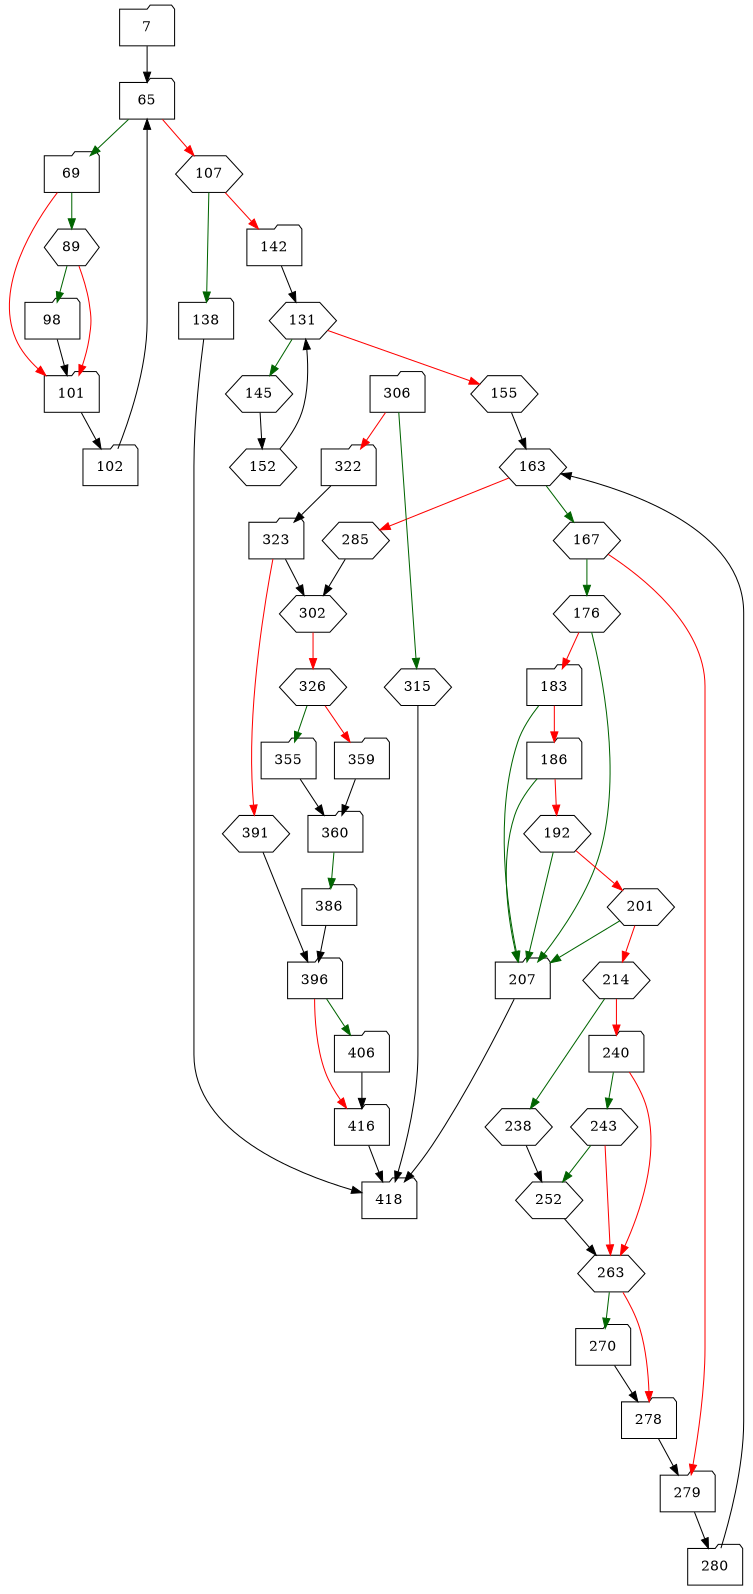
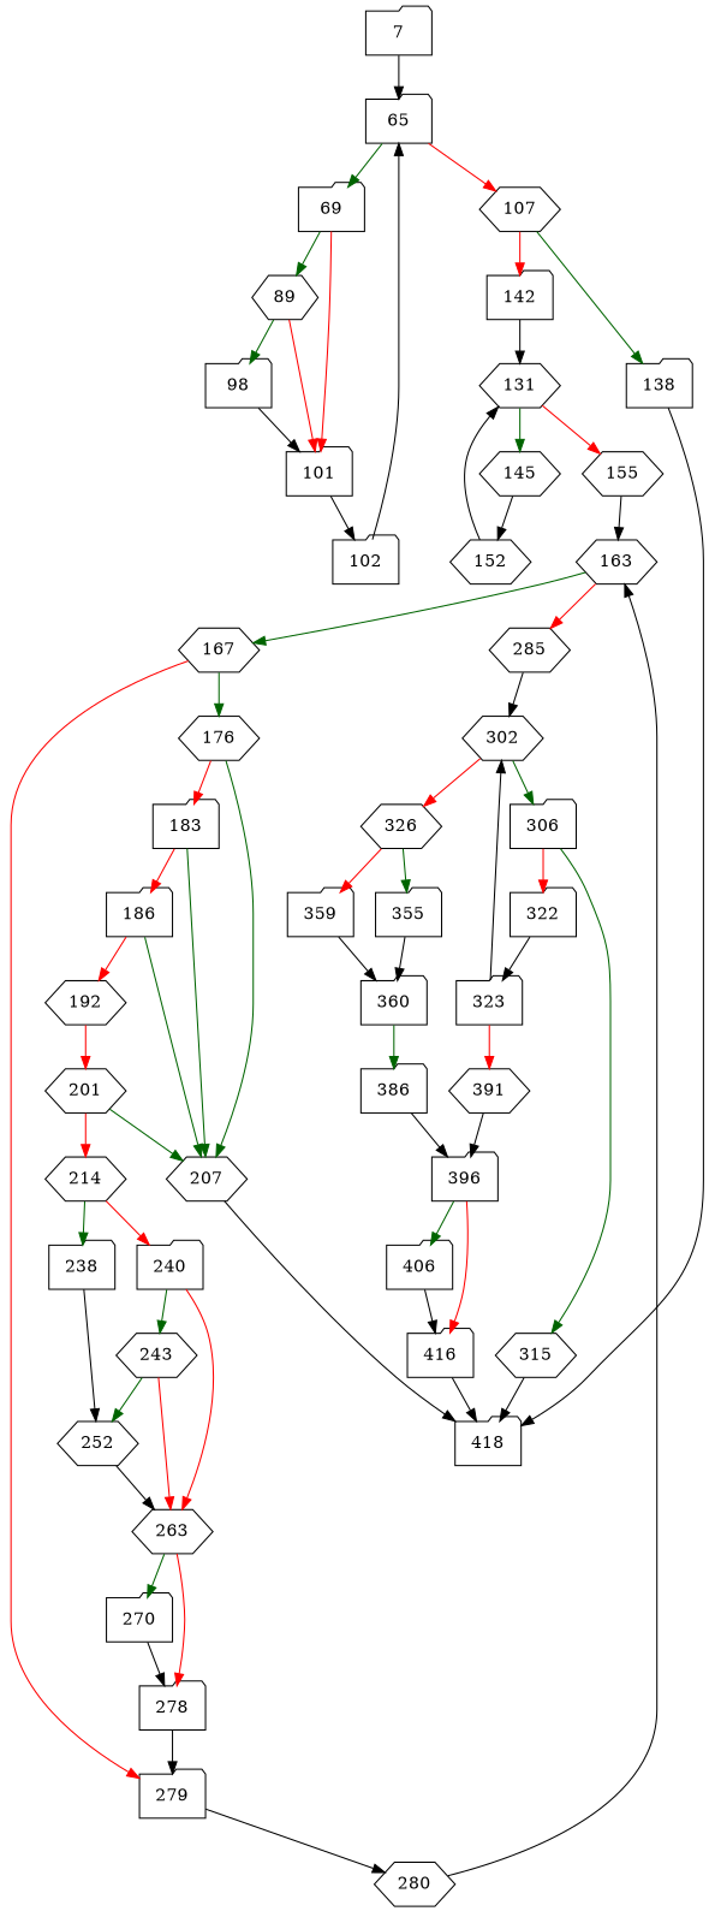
  strict digraph {
    node [shape=folder]
    7 [entry=true]
    65
    69
    107 [shape=hexagon]
    89 [shape=hexagon]
    101
    138
    n8 [label=142]
    98
    102
    418
    n12 [label=131 shape=hexagon]
    145 [shape=hexagon]
    155 [shape=hexagon]
    152 [shape=hexagon]
    163 [shape=hexagon]
    167 [shape=hexagon]
    285 [shape=hexagon]
    176 [shape=hexagon]
    279
    302 [shape=hexagon]
-   207
+   207 [shape=hexagon]
    183
-   280
+   280 [shape=hexagon]
    306
    326 [shape=hexagon]
    186
    192 [shape=hexagon]
    201 [shape=hexagon]
    214 [shape=hexagon]
-   238 [shape=hexagon]
+   238
    240
    252 [shape=hexagon]
    243 [shape=hexagon]
    263 [shape=hexagon]
    270
    278
    315 [shape=hexagon]
    322
    355
    359
    323
    360
    391 [shape=hexagon]
    386
    396
    406
    416
    7 -> 65
    65 -> 69 [color=darkgreen cond=true]
    65 -> 107 [color=red cond=false]
    69 -> 89 [color=darkgreen cond=true]
    69 -> 101 [color=red cond=false]
    107 -> 138 [color=darkgreen cond=true]
    107 -> n8 [color=red cond=false]
    89 -> 101 [color=red cond=false]
    89 -> 98 [color=darkgreen cond=true]
    101 -> 102
    138 -> 418
    n8 -> n12
    98 -> 101
    102 -> 65
    n12 -> 145 [color=darkgreen cond=true]
    n12 -> 155 [color=red cond=false]
    145 -> 152
    155 -> 163
    152 -> n12
    163 -> 167 [color=darkgreen cond=true]
    163 -> 285 [color=red cond=false]
    167 -> 176 [color=darkgreen cond=true]
    167 -> 279 [color=red cond=false]
    285 -> 302
    176 -> 207 [color=darkgreen cond=true]
    176 -> 183 [color=red cond=false]
    279 -> 280
+   302 -> 306 [color=darkgreen cond=true]
    302 -> 326 [color=red cond=false]
    207 -> 418
    183 -> 207 [color=darkgreen cond=true]
    183 -> 186 [color=red cond=false]
    280 -> 163
    306 -> 315 [color=darkgreen cond=true]
    306 -> 322 [color=red cond=false]
    326 -> 355 [color=darkgreen cond=true]
    326 -> 359 [color=red cond=false]
    186 -> 207 [color=darkgreen cond=true]
    186 -> 192 [color=red cond=false]
-   192 -> 207 [color=darkgreen cond=true]
    192 -> 201 [color=red cond=false]
    201 -> 207 [color=darkgreen cond=true]
    201 -> 214 [color=red cond=false]
    214 -> 238 [color=darkgreen cond=true]
    214 -> 240 [color=red cond=false]
    238 -> 252
    240 -> 243 [color=darkgreen cond=true]
    240 -> 263 [color=red cond=false]
    252 -> 263
    243 -> 252 [color=darkgreen cond=true]
    243 -> 263 [color=red cond=false]
    263 -> 270 [color=darkgreen cond=true]
    263 -> 278 [color=red cond=false]
    270 -> 278
    278 -> 279
    315 -> 418
    322 -> 323
    355 -> 360
    359 -> 360
    323 -> 302
    323 -> 391 [color=red cond=false]
    360 -> 386 [color=darkgreen cond=true]
    391 -> 396
    386 -> 396
    396 -> 406 [color=darkgreen cond=true]
    396 -> 416 [color=red cond=false]
    406 -> 416
    416 -> 418
  }
